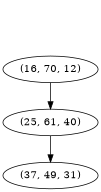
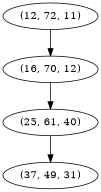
  digraph {
+   "(12, 72, 11)"
    "(16, 70, 12)"
    n3 [label="(25, 61, 40)"]
    "(37, 49, 31)"
+   "(12, 72, 11)" -> "(16, 70, 12)"
    "(16, 70, 12)" -> n3
    n3 -> "(37, 49, 31)"
  }
